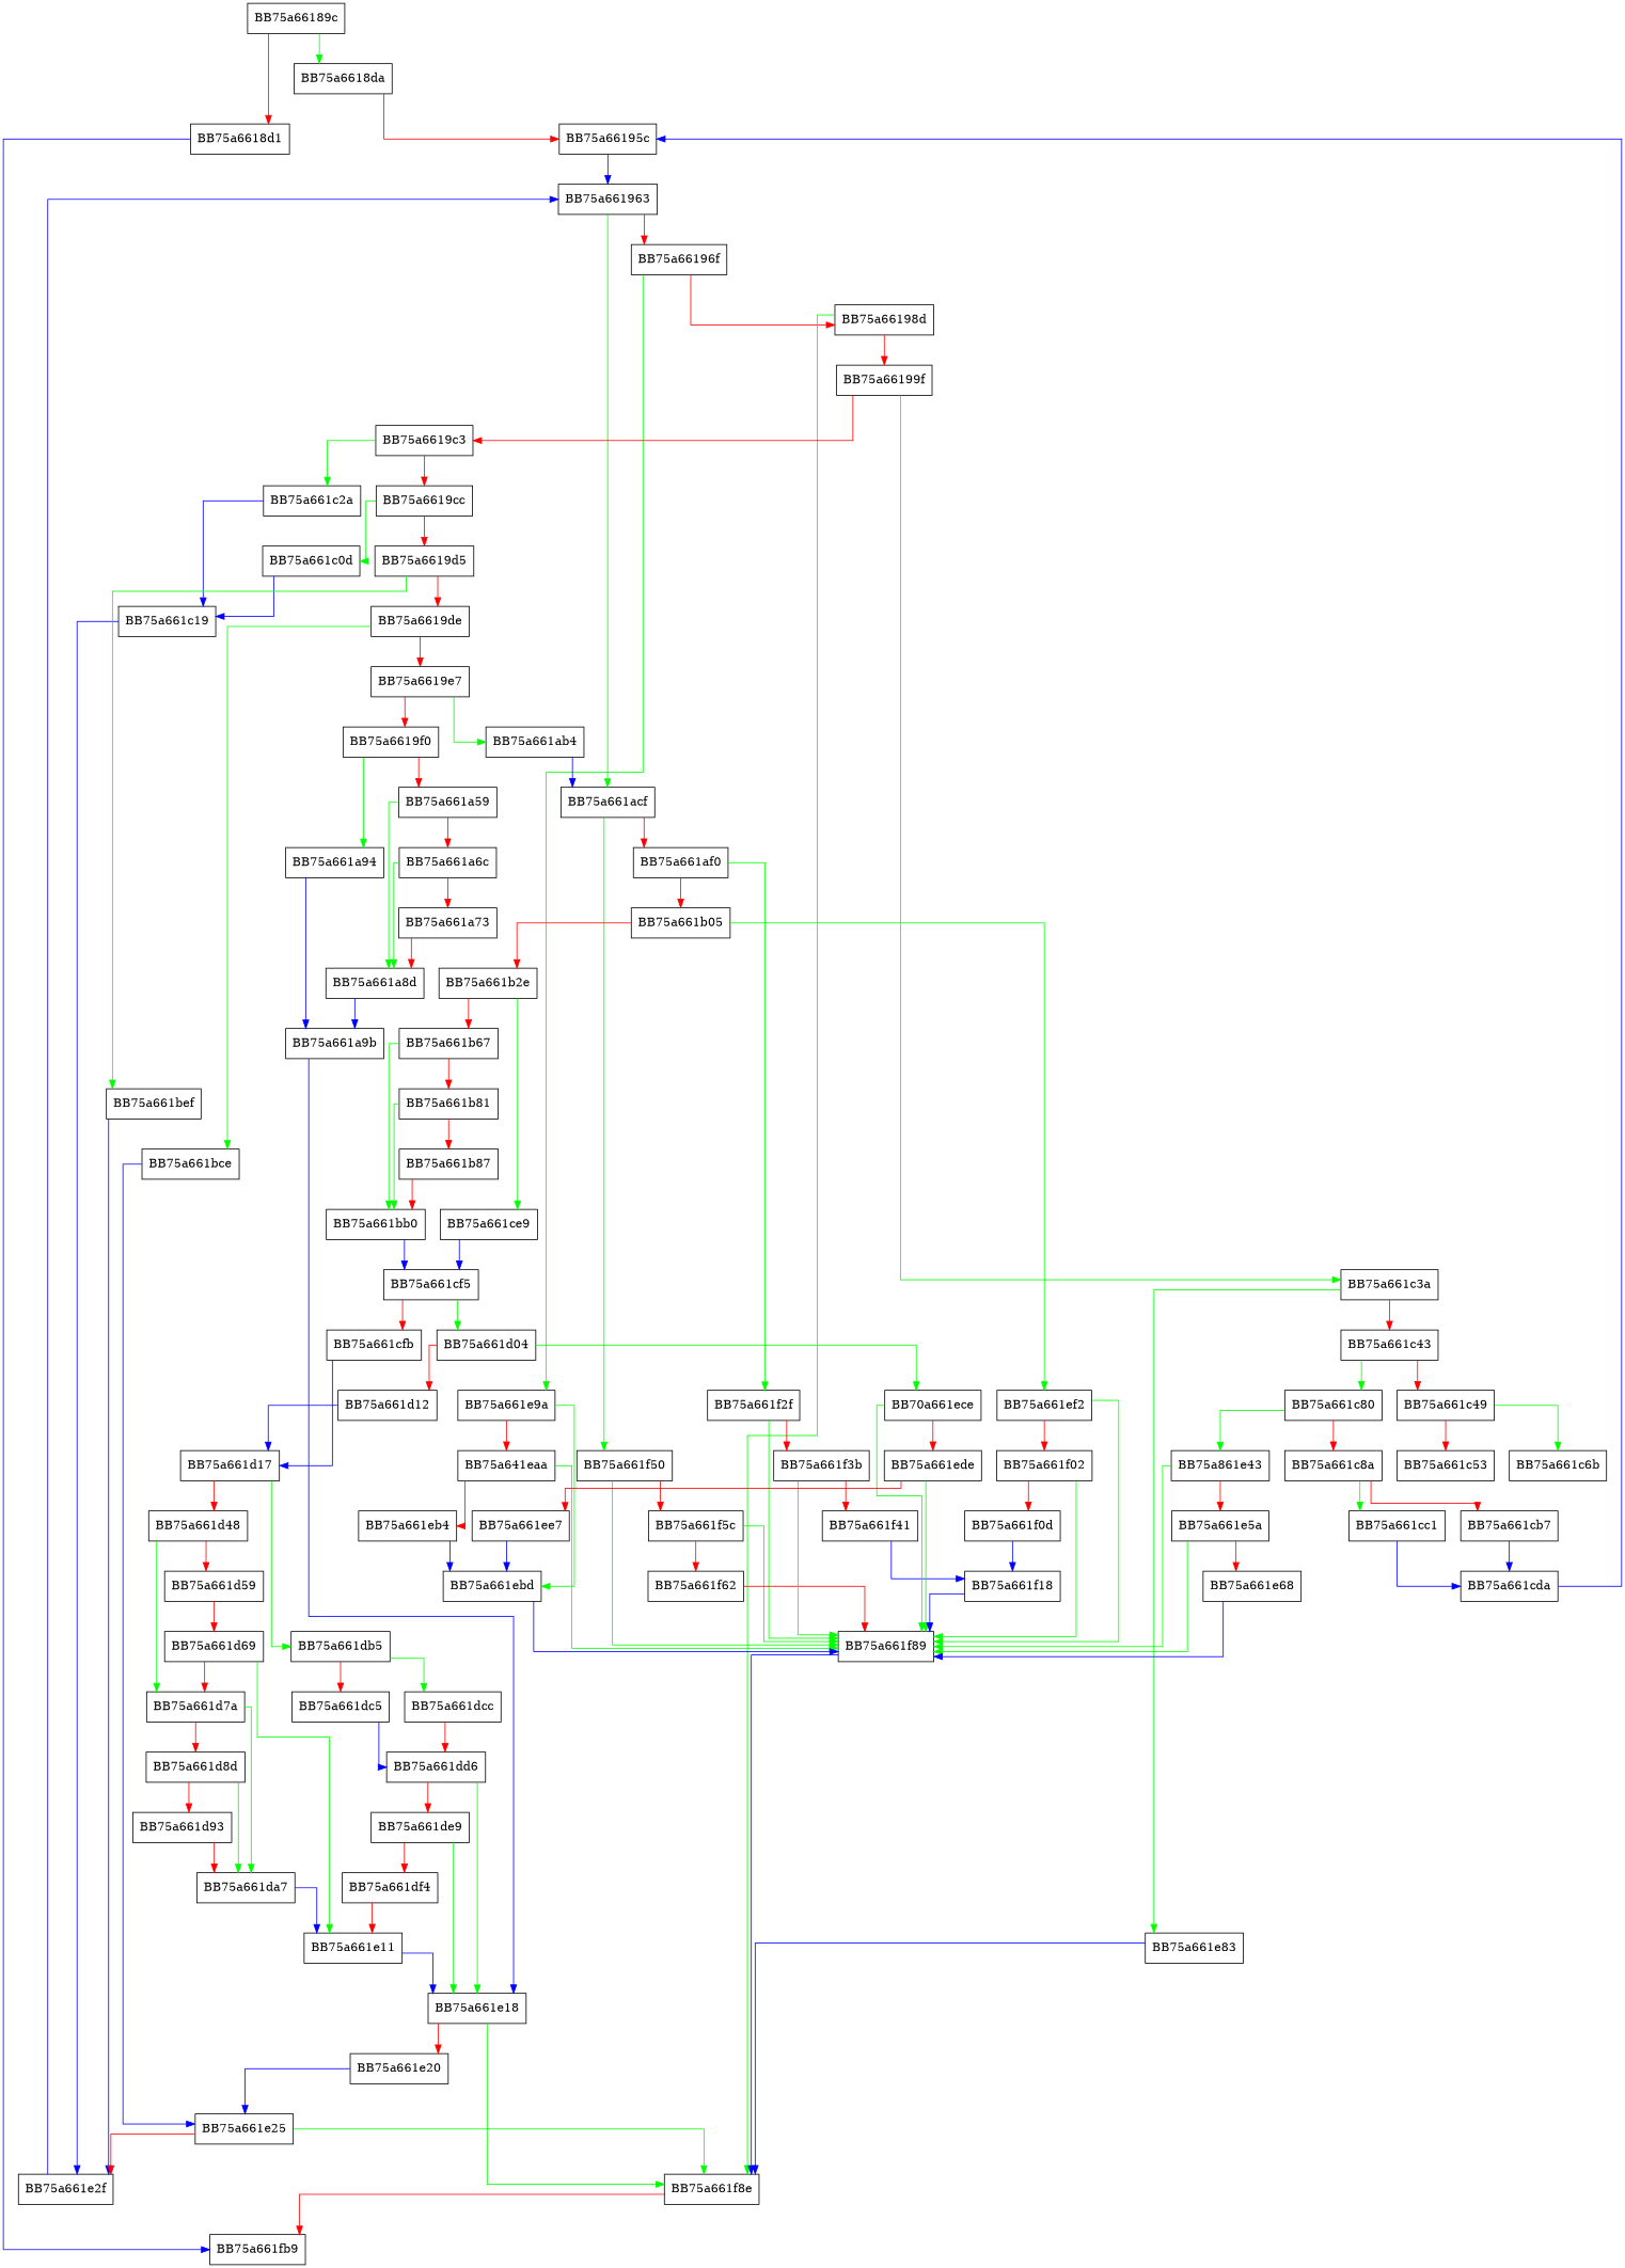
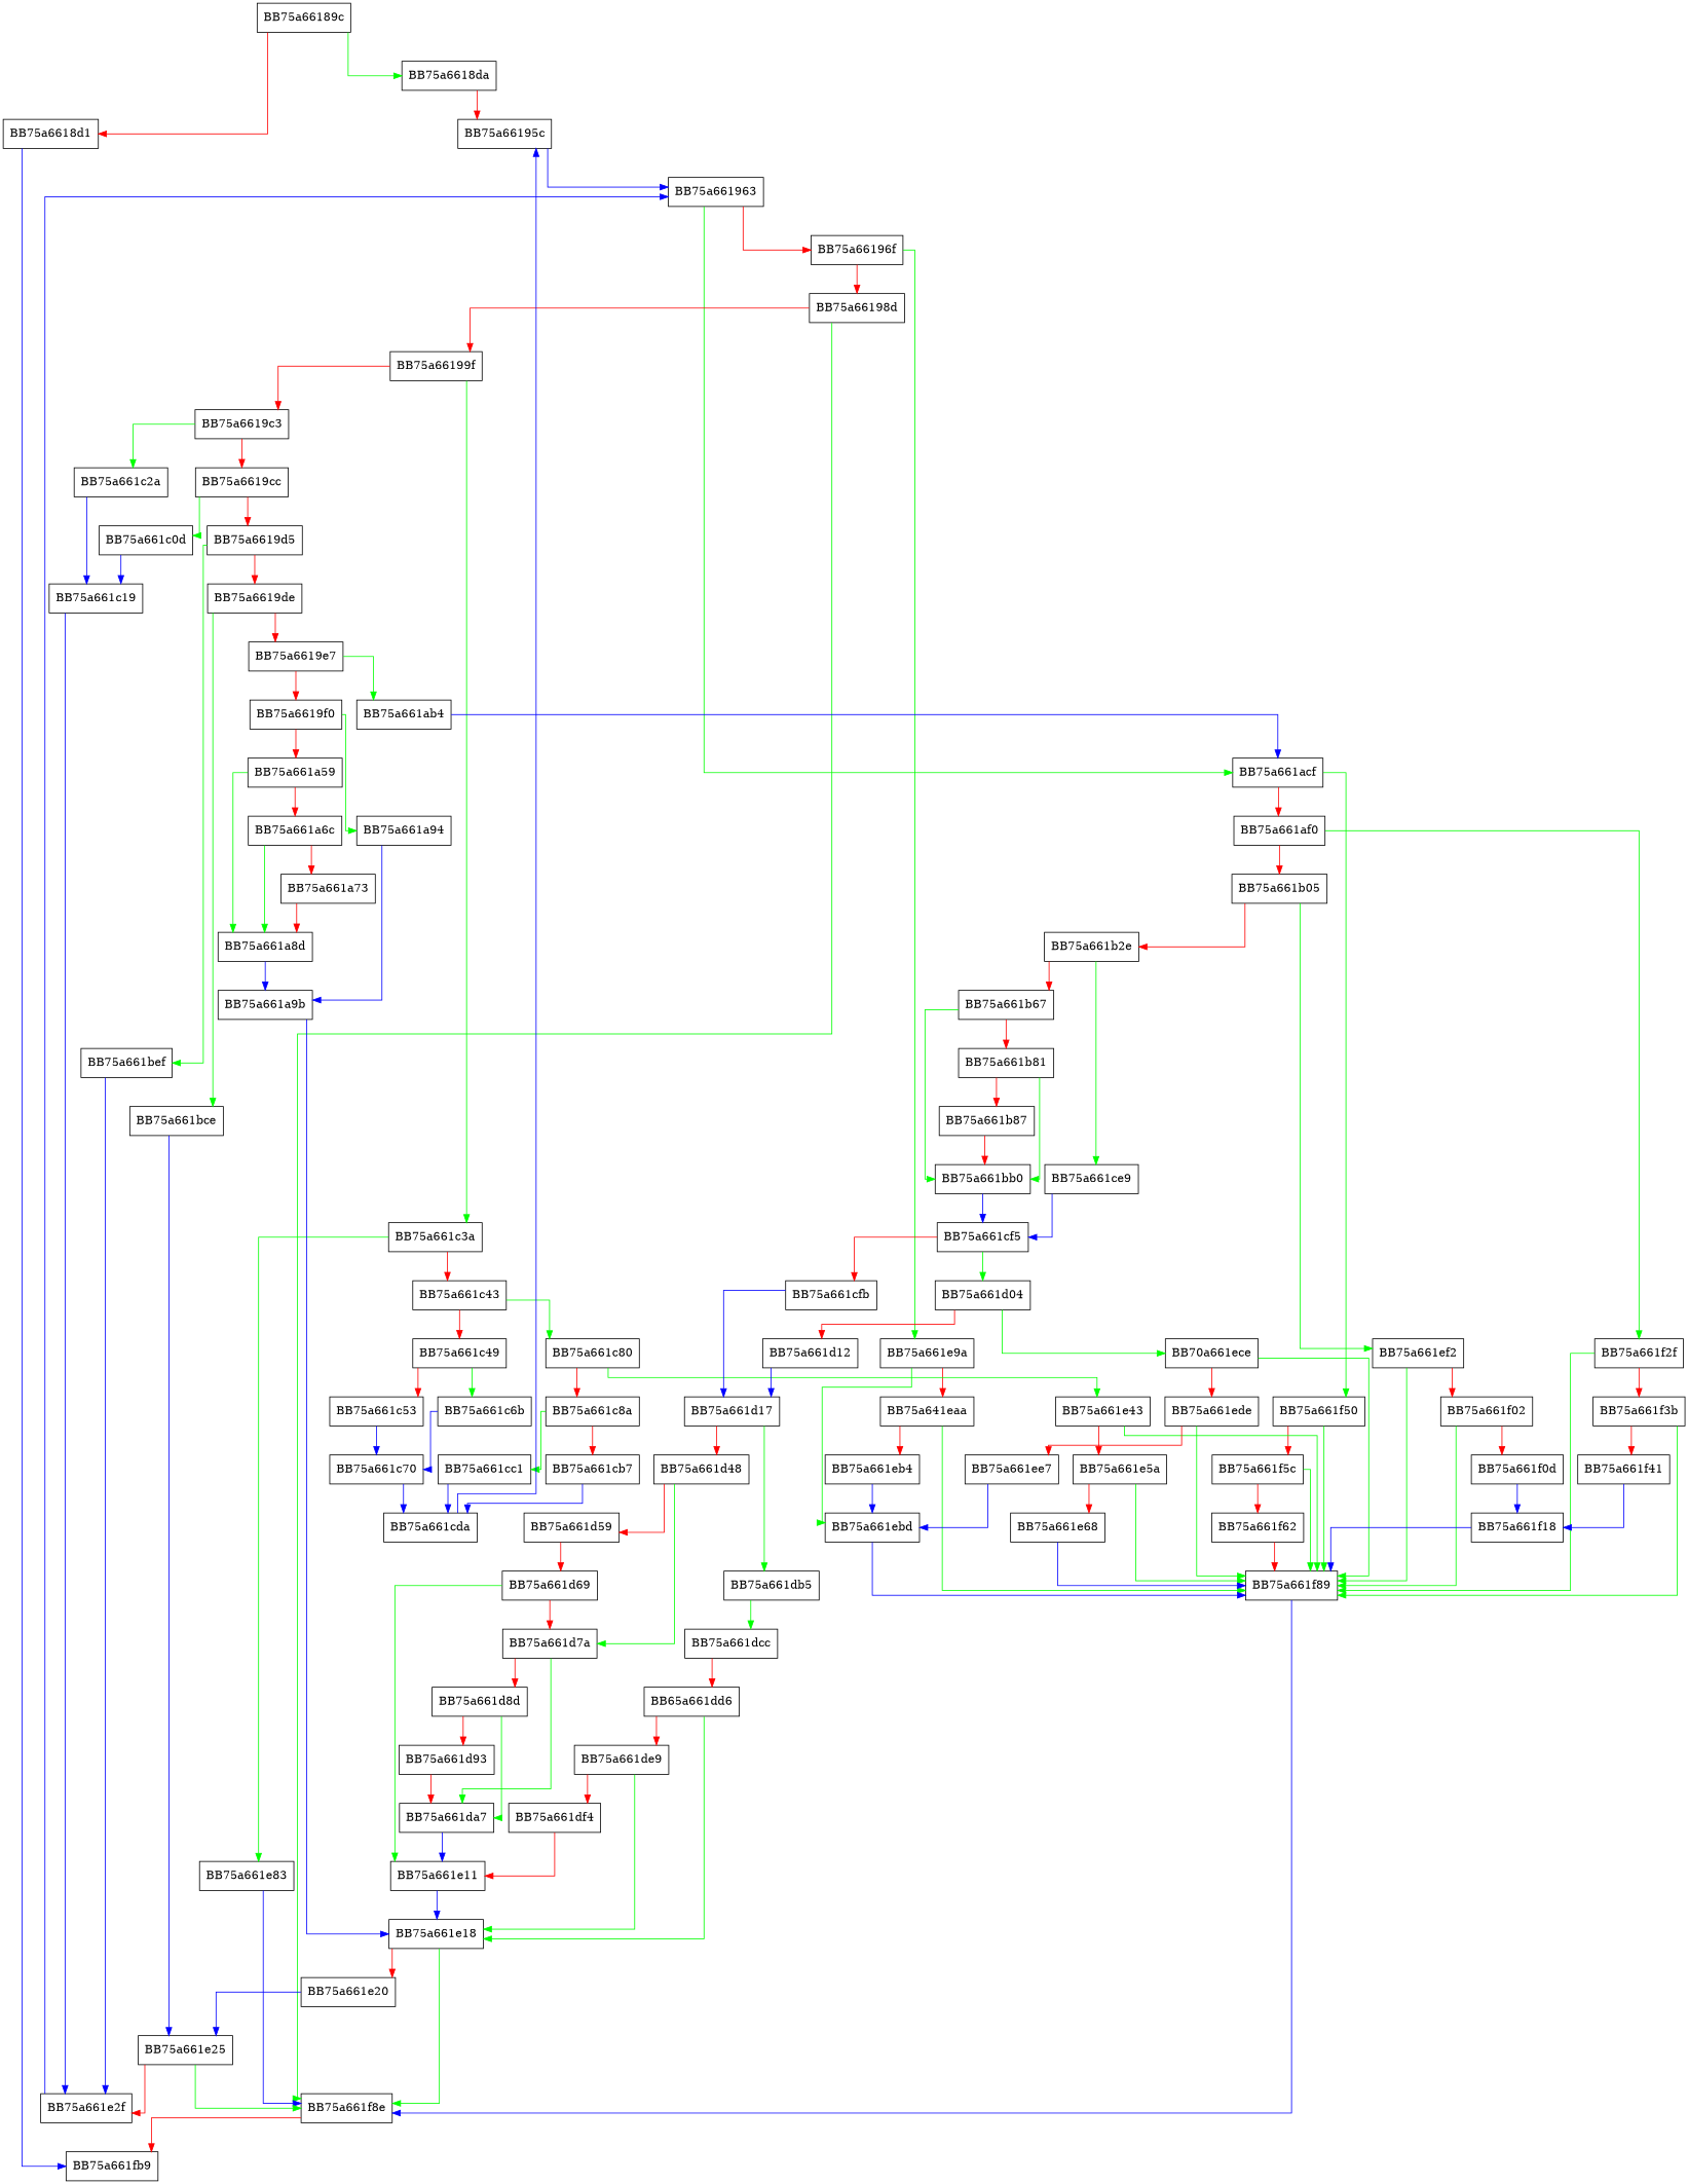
  digraph {
    splines=ortho
    node [shape=box]
    edge [color=red]
    BB75a66189c
    BB75a6618da
    BB75a6618d1
    BB75a66195c
    BB75a661fb9
    BB75a661963
    BB75a661acf
    BB75a66196f
    BB75a661f50
    BB75a661af0
    BB75a661e9a
    BB75a66198d
    BB75a661f89
    BB75a661f5c
    BB75a661f2f
    BB75a661b05
    n17 [label=BB75a641eaa]
    BB75a661ebd
    BB75a661f8e
    BB75a66199f
    BB75a661eb4
    BB75a661c3a
    BB75a6619c3
    BB75a661e83
    BB75a661c43
    BB75a661c2a
    BB75a6619cc
    BB75a661c80
    BB75a661c49
    BB75a661c19
    BB75a661c0d
    BB75a6619d5
    BB75a661e2f
    BB75a661bef
    BB75a6619de
    BB75a661bce
    BB75a6619e7
    BB75a661e25
    BB75a661ab4
    BB75a6619f0
    BB75a661a94
    BB75a661a59
    BB75a661a9b
    BB75a661a8d
    BB75a661a6c
    BB75a661e18
    BB75a661a73
    BB75a661e20
    BB75a661f62
    BB75a661f3b
    BB75a661ef2
    BB75a661b2e
    BB75a661f41
    BB75a661f02
    BB75a661ce9
    BB75a661b67
    BB75a661f0d
    BB75a661cf5
    BB75a661bb0
    BB75a661b81
    BB75a661d04
    BB75a661cfb
    BB75a661b87
    n64 [label=BB70a661ece]
    BB75a661d12
    BB75a661d17
-   BB75a661e43 [label=BB75a861e43]
+   BB75a661e43
    BB75a661c8a
    BB75a661c6b
    BB75a661c53
    BB75a661e5a
    BB75a661cc1
    BB75a661cb7
+   BB75a661c70
    BB75a661cda
    BB75a661e68
    BB75a661ede
    BB75a661db5
    BB75a661d48
    BB75a661dcc
-   BB75a661dc5
    BB75a661d59
    BB75a661d7a
    BB75a661ee7
-   BB75a661dd6
+   BB75a661dd6 [label=BB65a661dd6]
    BB75a661d69
    BB75a661e11
    BB75a661da7
    BB75a661d8d
    BB75a661d93
    BB75a661de9
    BB75a661df4
    BB75a661f18
    BB75a66189c -> BB75a6618da [color=green]
    BB75a66189c -> BB75a6618d1
    BB75a6618da -> BB75a66195c
    BB75a6618d1 -> BB75a661fb9 [color=blue]
    BB75a66195c -> BB75a661963 [color=blue]
    BB75a661963 -> BB75a661acf [color=green]
    BB75a661963 -> BB75a66196f
    BB75a661acf -> BB75a661f50 [color=green]
    BB75a661acf -> BB75a661af0
    BB75a66196f -> BB75a661e9a [color=green]
    BB75a66196f -> BB75a66198d
    BB75a661f50 -> BB75a661f89 [color=green]
    BB75a661f50 -> BB75a661f5c
    BB75a661af0 -> BB75a661f2f [color=green]
    BB75a661af0 -> BB75a661b05
    BB75a661e9a -> n17
    BB75a661e9a -> BB75a661ebd [color=green]
    BB75a66198d -> BB75a661f8e [color=green]
    BB75a66198d -> BB75a66199f
    BB75a661f89 -> BB75a661f8e [color=blue]
    BB75a661f5c -> BB75a661f89 [color=green]
    BB75a661f5c -> BB75a661f62
    BB75a661f2f -> BB75a661f89 [color=green]
    BB75a661f2f -> BB75a661f3b
    BB75a661b05 -> BB75a661ef2 [color=green]
    BB75a661b05 -> BB75a661b2e
    n17 -> BB75a661f89 [color=green]
    n17 -> BB75a661eb4
    BB75a661ebd -> BB75a661f89 [color=blue]
    BB75a661f8e -> BB75a661fb9
    BB75a66199f -> BB75a661c3a [color=green]
    BB75a66199f -> BB75a6619c3
    BB75a661eb4 -> BB75a661ebd [color=blue]
    BB75a661c3a -> BB75a661e83 [color=green]
    BB75a661c3a -> BB75a661c43
    BB75a6619c3 -> BB75a661c2a [color=green]
    BB75a6619c3 -> BB75a6619cc
    BB75a661e83 -> BB75a661f8e [color=blue]
    BB75a661c43 -> BB75a661c80 [color=green]
    BB75a661c43 -> BB75a661c49
    BB75a661c2a -> BB75a661c19 [color=blue]
    BB75a6619cc -> BB75a661c0d [color=green]
    BB75a6619cc -> BB75a6619d5
    BB75a661c80 -> BB75a661e43 [color=green]
    BB75a661c80 -> BB75a661c8a
    BB75a661c49 -> BB75a661c6b [color=green]
    BB75a661c49 -> BB75a661c53
    BB75a661c19 -> BB75a661e2f [color=blue]
    BB75a661c0d -> BB75a661c19 [color=blue]
    BB75a6619d5 -> BB75a661bef [color=green]
    BB75a6619d5 -> BB75a6619de
    BB75a661e2f -> BB75a661963 [color=blue]
    BB75a661bef -> BB75a661e2f [color=blue]
    BB75a6619de -> BB75a661bce [color=green]
    BB75a6619de -> BB75a6619e7
    BB75a661bce -> BB75a661e25 [color=blue]
    BB75a6619e7 -> BB75a661ab4 [color=green]
    BB75a6619e7 -> BB75a6619f0
    BB75a661e25 -> BB75a661f8e [color=green]
    BB75a661e25 -> BB75a661e2f
    BB75a661ab4 -> BB75a661acf [color=blue]
    BB75a6619f0 -> BB75a661a94 [color=green]
    BB75a6619f0 -> BB75a661a59
    BB75a661a94 -> BB75a661a9b [color=blue]
    BB75a661a59 -> BB75a661a8d [color=green]
    BB75a661a59 -> BB75a661a6c
    BB75a661a9b -> BB75a661e18 [color=blue]
    BB75a661a8d -> BB75a661a9b [color=blue]
    BB75a661a6c -> BB75a661a8d [color=green]
    BB75a661a6c -> BB75a661a73
    BB75a661e18 -> BB75a661f8e [color=green]
    BB75a661e18 -> BB75a661e20
    BB75a661a73 -> BB75a661a8d
    BB75a661e20 -> BB75a661e25 [color=blue]
    BB75a661f62 -> BB75a661f89
    BB75a661f3b -> BB75a661f89 [color=green]
    BB75a661f3b -> BB75a661f41
    BB75a661ef2 -> BB75a661f89 [color=green]
    BB75a661ef2 -> BB75a661f02
    BB75a661b2e -> BB75a661ce9 [color=green]
    BB75a661b2e -> BB75a661b67
    BB75a661f41 -> BB75a661f18 [color=blue]
    BB75a661f02 -> BB75a661f89 [color=green]
    BB75a661f02 -> BB75a661f0d
    BB75a661ce9 -> BB75a661cf5 [color=blue]
    BB75a661b67 -> BB75a661bb0 [color=green]
    BB75a661b67 -> BB75a661b81
    BB75a661f0d -> BB75a661f18 [color=blue]
    BB75a661cf5 -> BB75a661d04 [color=green]
    BB75a661cf5 -> BB75a661cfb
    BB75a661bb0 -> BB75a661cf5 [color=blue]
    BB75a661b81 -> BB75a661bb0 [color=green]
    BB75a661b81 -> BB75a661b87
    BB75a661d04 -> n64 [color=green]
    BB75a661d04 -> BB75a661d12
    BB75a661cfb -> BB75a661d17 [color=blue]
    BB75a661b87 -> BB75a661bb0
    n64 -> BB75a661f89 [color=green]
    n64 -> BB75a661ede
    BB75a661d12 -> BB75a661d17 [color=blue]
    BB75a661d17 -> BB75a661db5 [color=green]
    BB75a661d17 -> BB75a661d48
    BB75a661e43 -> BB75a661f89 [color=green]
    BB75a661e43 -> BB75a661e5a
    BB75a661c8a -> BB75a661cc1 [color=green]
    BB75a661c8a -> BB75a661cb7
+   BB75a661c6b -> BB75a661c70 [color=blue]
+   BB75a661c53 -> BB75a661c70 [color=blue]
    BB75a661e5a -> BB75a661f89 [color=green]
    BB75a661e5a -> BB75a661e68
    BB75a661cc1 -> BB75a661cda [color=blue]
    BB75a661cb7 -> BB75a661cda [color=blue]
+   BB75a661c70 -> BB75a661cda [color=blue]
    BB75a661cda -> BB75a66195c [color=blue]
    BB75a661e68 -> BB75a661f89 [color=blue]
    BB75a661ede -> BB75a661f89 [color=green]
    BB75a661ede -> BB75a661ee7
    BB75a661db5 -> BB75a661dcc [color=green]
-   BB75a661db5 -> BB75a661dc5
    BB75a661d48 -> BB75a661d59
    BB75a661d48 -> BB75a661d7a [color=green]
    BB75a661dcc -> BB75a661dd6
-   BB75a661dc5 -> BB75a661dd6 [color=blue]
    BB75a661d59 -> BB75a661d69
    BB75a661d7a -> BB75a661da7 [color=green]
    BB75a661d7a -> BB75a661d8d
    BB75a661ee7 -> BB75a661ebd [color=blue]
    BB75a661dd6 -> BB75a661e18 [color=green]
    BB75a661dd6 -> BB75a661de9
    BB75a661d69 -> BB75a661d7a
    BB75a661d69 -> BB75a661e11 [color=green]
    BB75a661e11 -> BB75a661e18 [color=blue]
    BB75a661da7 -> BB75a661e11 [color=blue]
    BB75a661d8d -> BB75a661da7 [color=green]
    BB75a661d8d -> BB75a661d93
    BB75a661d93 -> BB75a661da7
    BB75a661de9 -> BB75a661e18 [color=green]
    BB75a661de9 -> BB75a661df4
    BB75a661df4 -> BB75a661e11
    BB75a661f18 -> BB75a661f89 [color=blue]
  }
